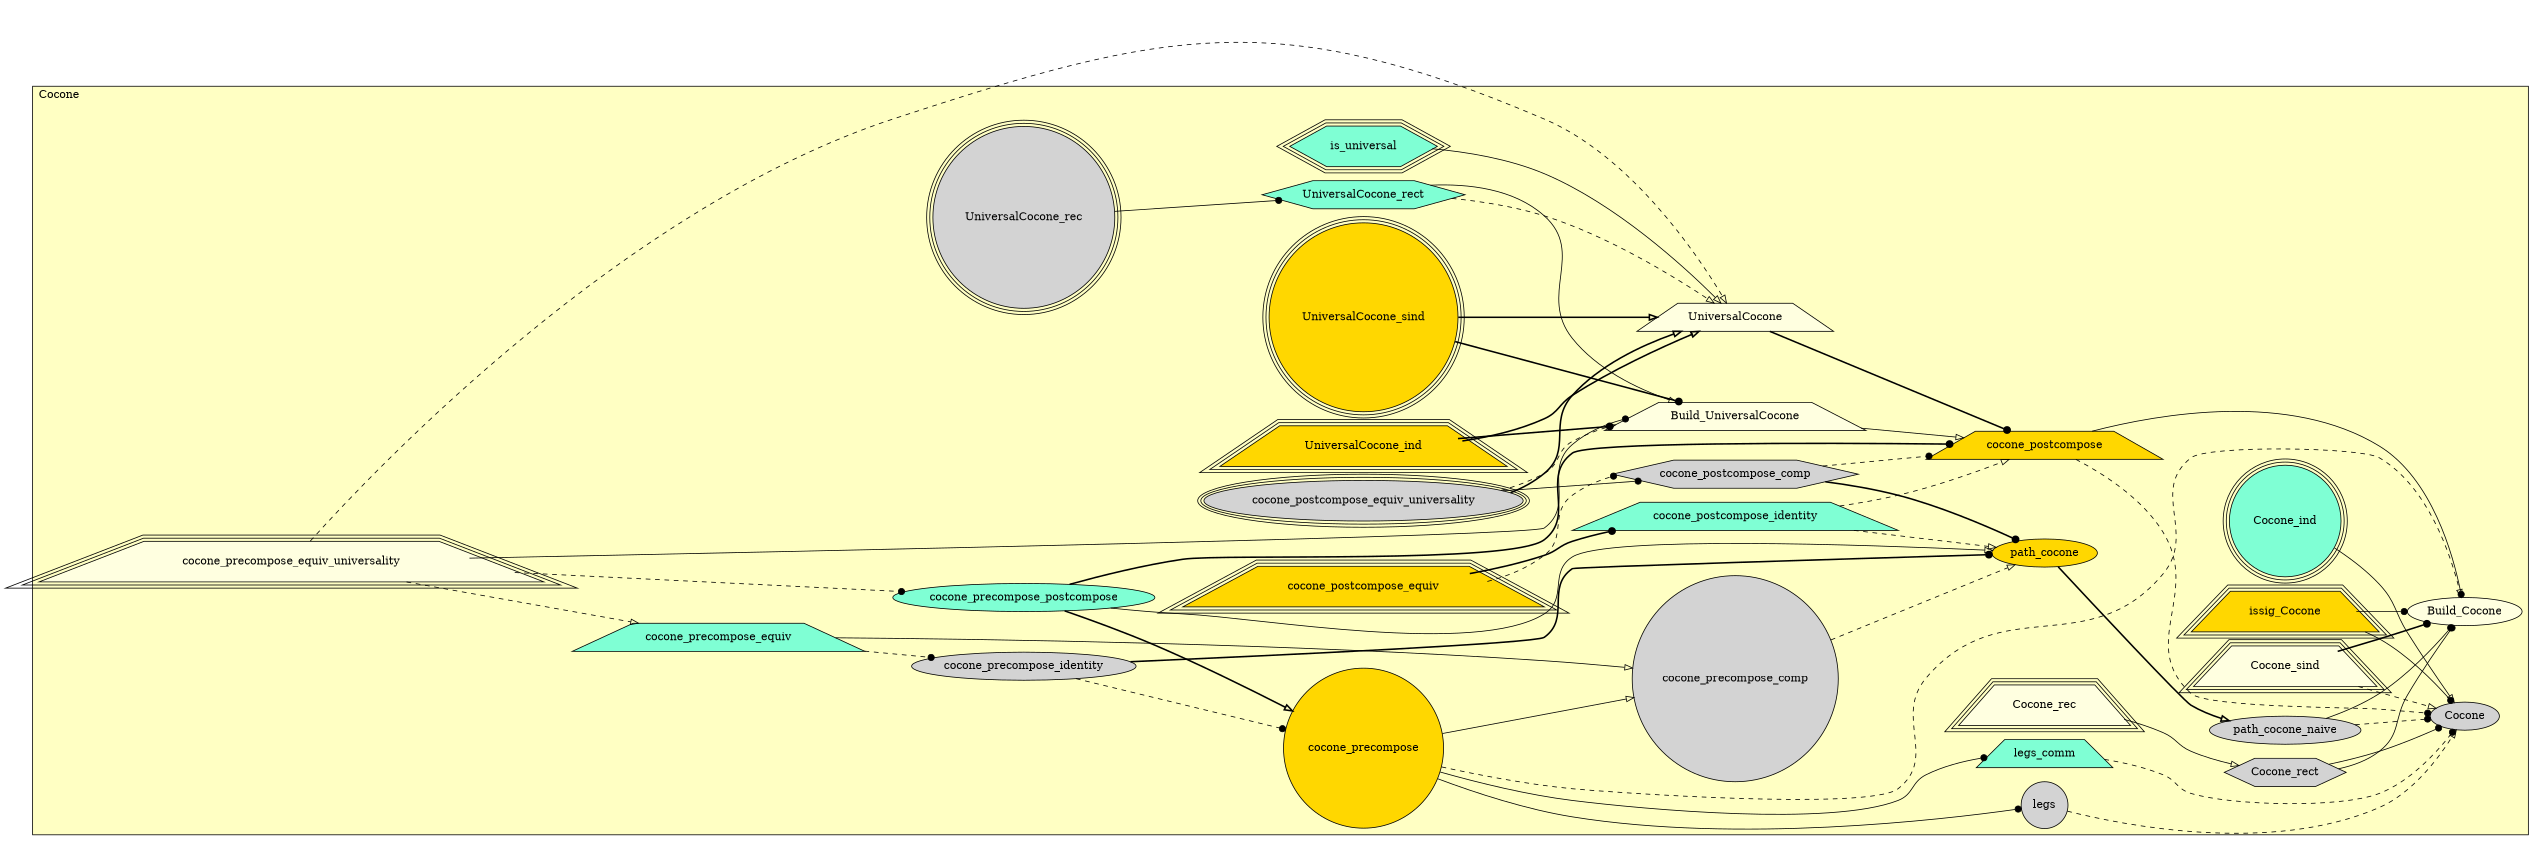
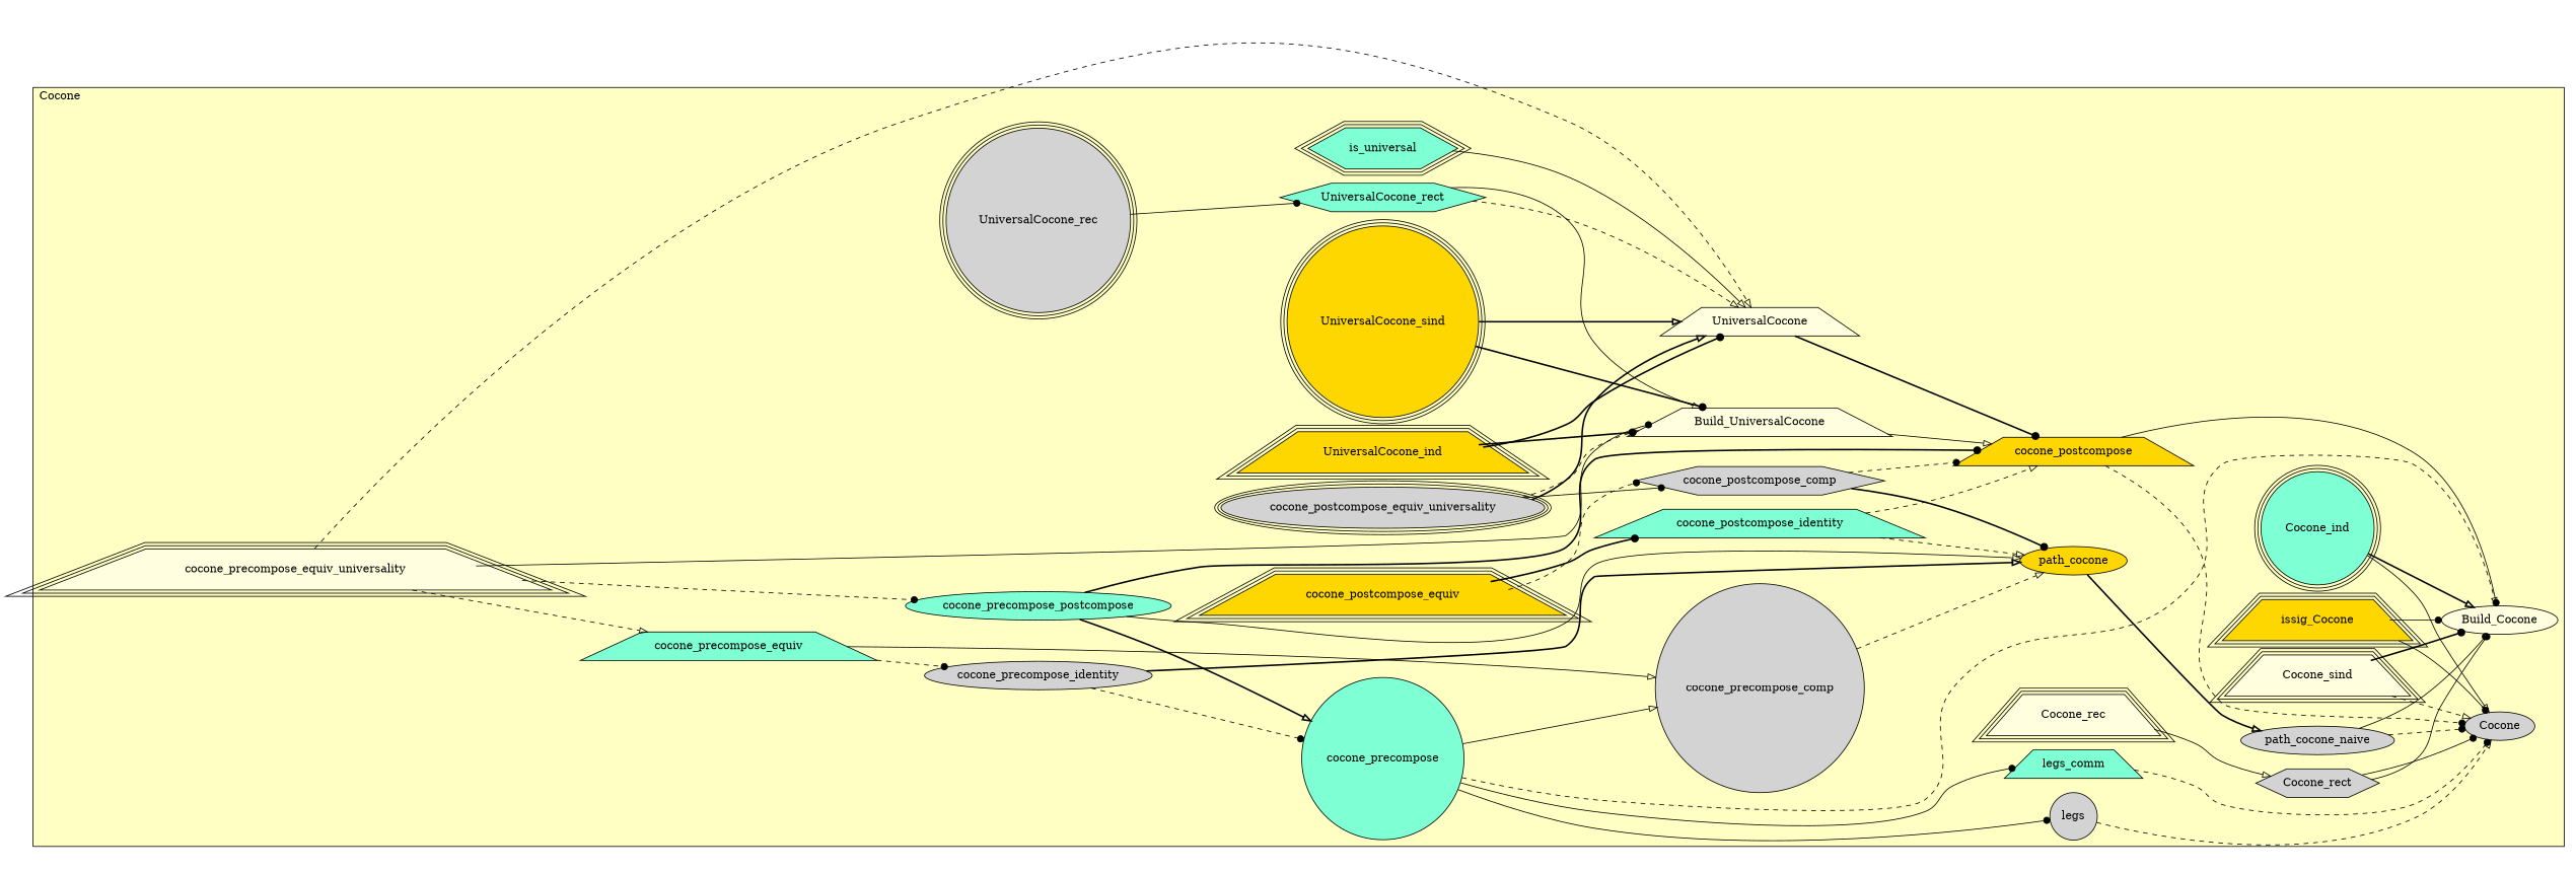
  digraph {
    rankdir=LR
    node [fillcolor=lightgrey shape=trapezium style=filled]
    edge [arrowhead=dot style=solid]
    n1 [label=cocone_postcompose_equiv_universality peripheries=3 shape=ellipse]
    n2 [fillcolor=lightyellow label=cocone_precompose_equiv_universality peripheries=3]
    n3 [fillcolor=gold label=cocone_postcompose_equiv peripheries=3]
    n4 [fillcolor=aquamarine label=cocone_precompose_equiv]
    n5 [fillcolor=aquamarine label=cocone_precompose_postcompose shape=ellipse]
    n6 [label=cocone_precompose_comp shape=circle]
    n7 [label=cocone_precompose_identity shape=ellipse]
-   n8 [fillcolor=gold label=cocone_precompose shape=circle]
+   n8 [fillcolor=aquamarine label=cocone_precompose shape=circle]
    n9 [label=cocone_postcompose_comp shape=hexagon]
    n10 [fillcolor=aquamarine label=cocone_postcompose_identity]
    n11 [fillcolor=aquamarine label=is_universal peripheries=3 shape=hexagon]
    n12 [fillcolor=gold label=UniversalCocone_sind peripheries=3 shape=circle]
    n13 [label=UniversalCocone_rec peripheries=3 shape=circle]
    n14 [fillcolor=gold label=UniversalCocone_ind peripheries=3]
    n15 [fillcolor=aquamarine label=UniversalCocone_rect shape=hexagon]
    n16 [fillcolor=lightyellow label=Build_UniversalCocone]
    n17 [fillcolor=lightyellow label=UniversalCocone]
    n18 [fillcolor=gold label=cocone_postcompose]
    n19 [fillcolor=gold label=path_cocone shape=ellipse]
    n20 [label=path_cocone_naive shape=ellipse]
    n21 [fillcolor=gold label=issig_Cocone peripheries=3]
    n22 [fillcolor=aquamarine label=legs_comm]
    n23 [label=legs shape=circle]
    n24 [fillcolor=lightyellow label=Cocone_sind peripheries=3]
    n25 [fillcolor=lightyellow label=Cocone_rec peripheries=3]
    n26 [fillcolor=aquamarine label=Cocone_ind peripheries=3 shape=circle]
    n27 [label=Cocone_rect shape=hexagon]
    n28 [fillcolor=lightyellow label=Build_Cocone shape=ellipse]
    n29 [label=Cocone shape=ellipse]
    subgraph cluster_1 {
      fillcolor="#FFFFC3"
      label=Cocone
      labeljust=l
      style=filled
      n1
      n2
      n3
      n4
      n5
      n6
      n7
      n8
      n9
      n10
      n11
      n12
      n13
      n14
      n15
      n16
      n17
      n18
      n19
      n20
      n21
      n22
      n23
      n24
      n25
      n26
      n27
      n28
      n29
    }
    n1 -> n9
    n1 -> n16 [arrowhead=onormal style=dashed]
    n1 -> n17 [arrowhead=onormal style=bold]
    n2 -> n4 [arrowhead=onormal style=dashed]
    n2 -> n5 [style=dashed]
    n2 -> n16
    n2 -> n17 [arrowhead=onormal style=dashed]
    n3 -> n9 [style=dashed]
    n3 -> n10 [style=bold]
    n4 -> n6 [arrowhead=onormal]
    n4 -> n7 [style=dashed]
    n5 -> n8 [arrowhead=onormal style=bold]
    n5 -> n18 [style=bold]
    n5 -> n19 [arrowhead=onormal]
    n6 -> n19 [arrowhead=onormal style=dashed]
    n7 -> n8 [style=dashed]
-   n7 -> n19 [style=bold]
+   n7 -> n19 [arrowhead=onormal style=bold]
    n8 -> n6 [arrowhead=onormal]
    n8 -> n22
    n8 -> n23
    n8 -> n28 [arrowhead=onormal style=dashed]
    n9 -> n18 [style=dashed]
    n9 -> n19 [style=bold]
    n10 -> n18 [arrowhead=onormal style=dashed]
    n10 -> n19 [arrowhead=onormal style=dashed]
    n11 -> n17 [arrowhead=onormal]
    n12 -> n16 [style=bold]
    n12 -> n17 [arrowhead=onormal style=bold]
    n13 -> n15
    n14 -> n16 [style=bold]
-   n14 -> n17 [arrowhead=onormal style=bold]
+   n14 -> n17 [style=bold]
    n15 -> n16 [arrowhead=onormal]
    n15 -> n17 [arrowhead=onormal style=dashed]
    n16 -> n18 [arrowhead=onormal]
    n17 -> n18 [style=bold]
    n18 -> n28
    n18 -> n29 [style=dashed]
    n19 -> n20 [arrowhead=onormal style=bold]
    n20 -> n28
    n20 -> n29 [style=dashed]
    n21 -> n28
    n21 -> n29
    n22 -> n29 [style=dashed]
    n23 -> n29 [arrowhead=onormal style=dashed]
    n24 -> n28 [style=bold]
    n24 -> n29 [arrowhead=onormal style=dashed]
    n25 -> n27 [arrowhead=onormal]
+   n26 -> n28 [arrowhead=onormal style=bold]
    n26 -> n29 [arrowhead=onormal]
    n27 -> n28
    n27 -> n29
  }
